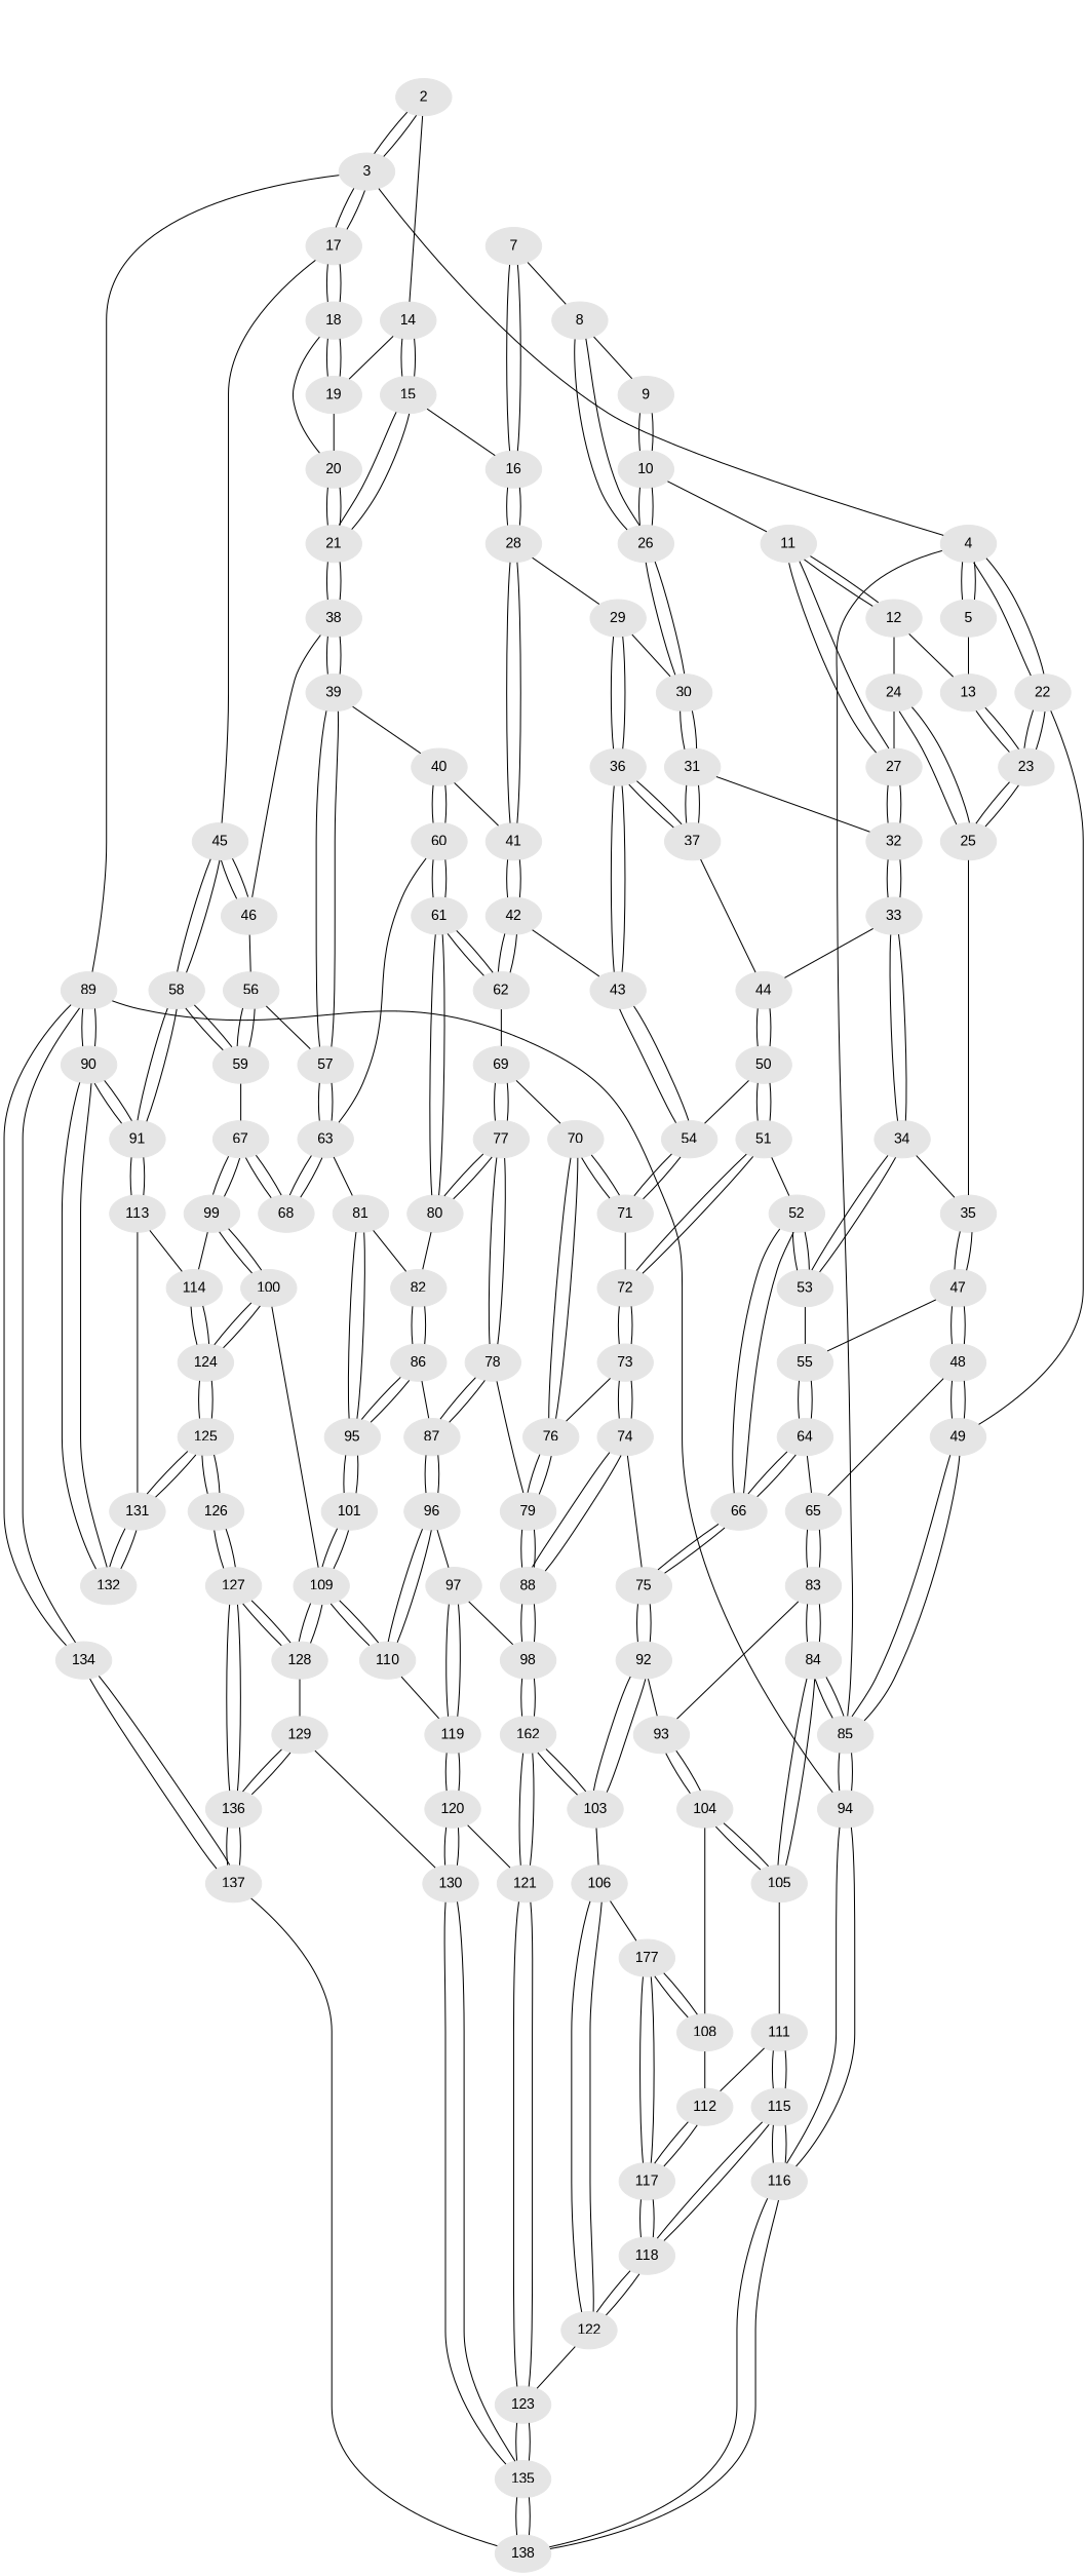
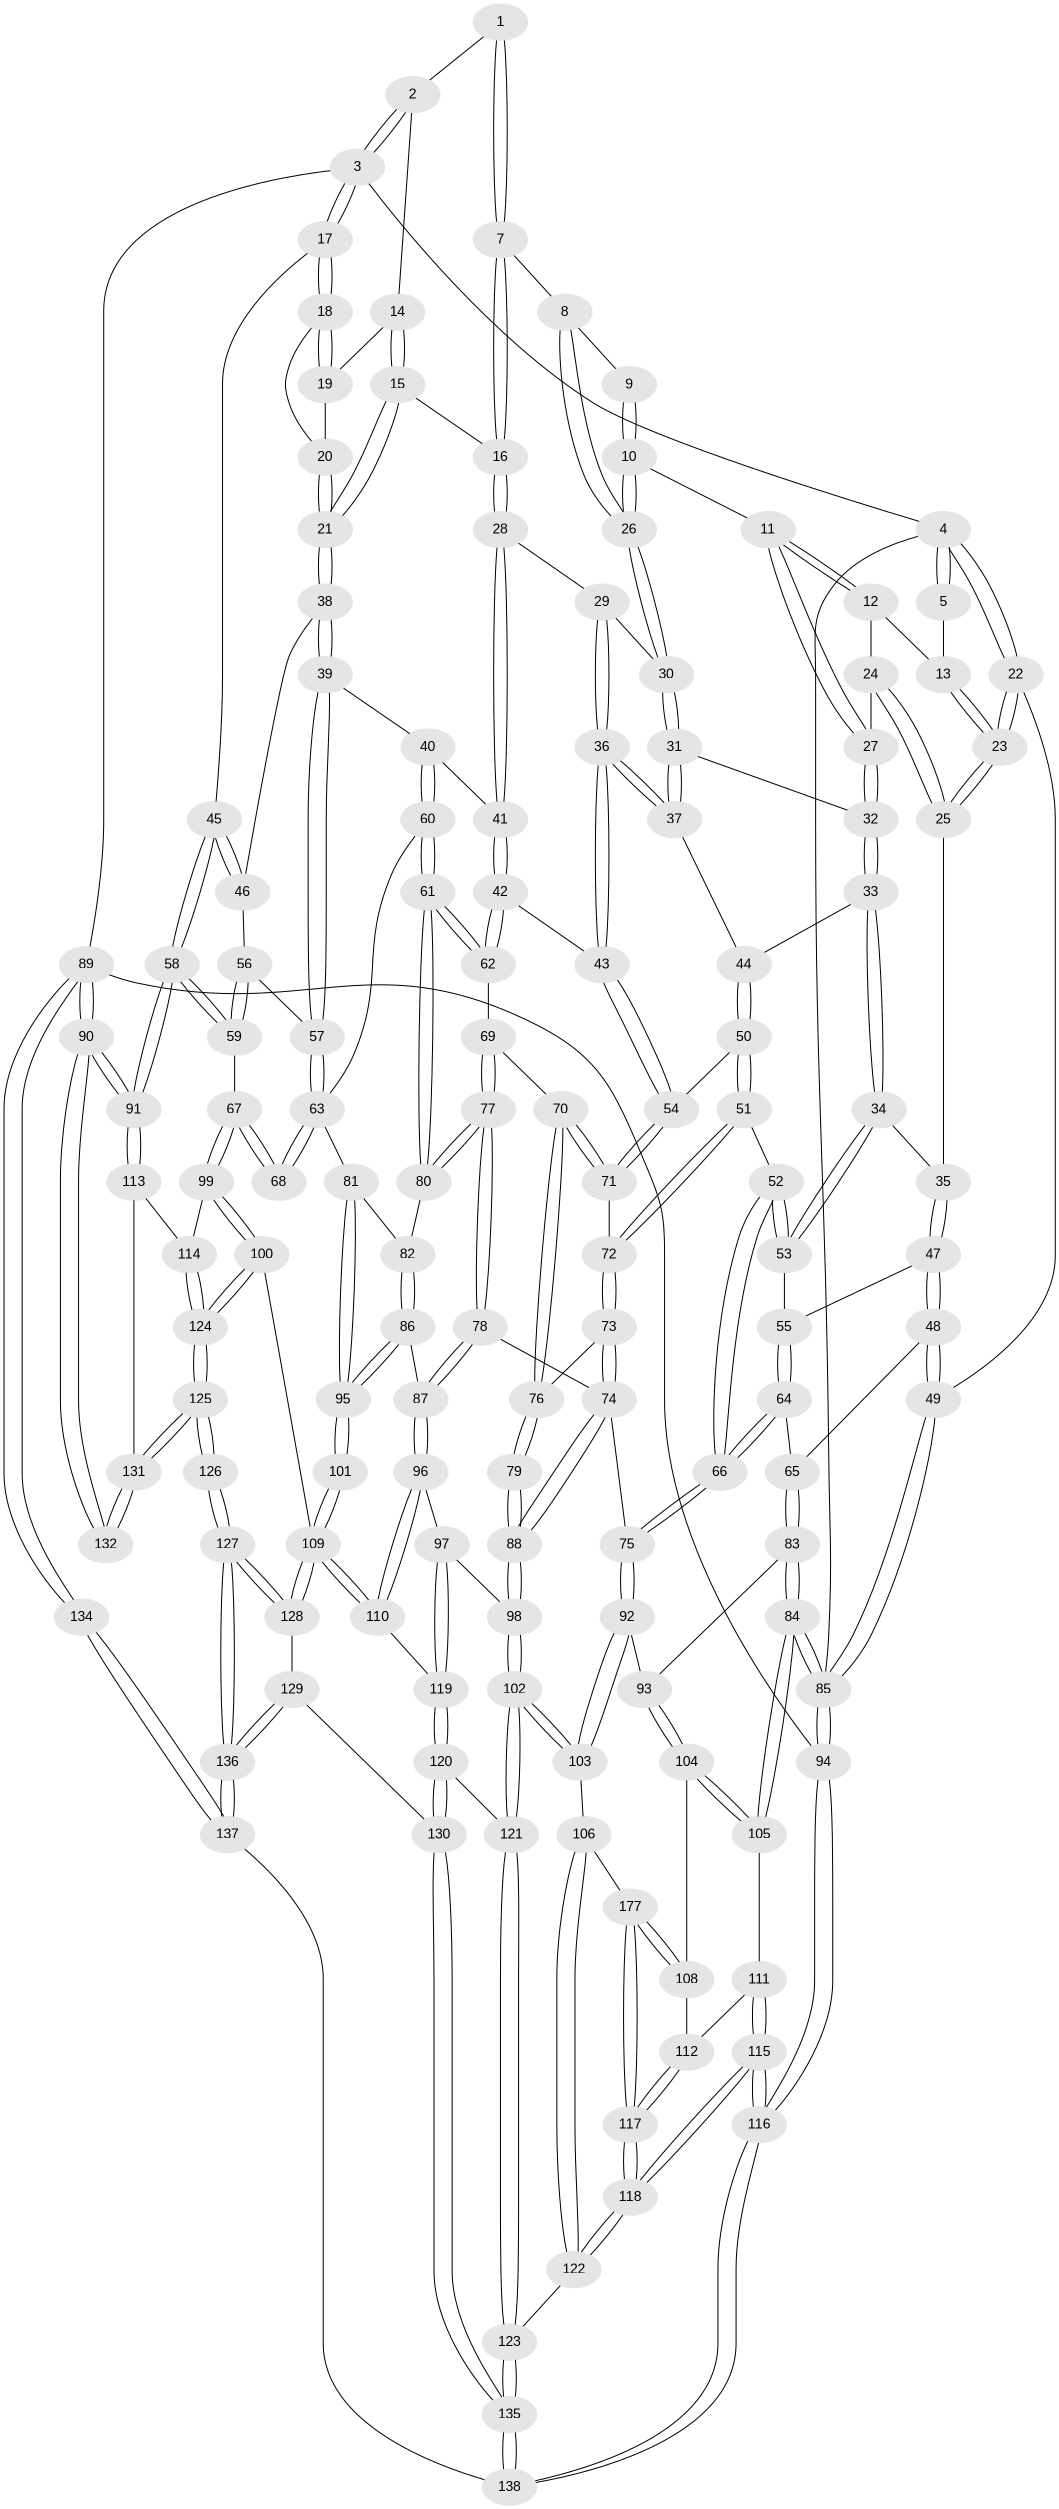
  graph {
    fontname="Liberation Sans"
    node [color=gray90 fontname="Liberation Sans" style=filled]
    edge [fontname="Liberation Sans"]
+   1
    2
    7
    3
    14
    8
    16
    4
    17
    89
    15
    19
    5
    22
    85
    18
    45
    94
    90
    134
    13
    23
    49
    116
    9
    10
    26
    28
    30
    11
    12
    27
    24
    32
    25
    21
    20
    38
    29
    41
    46
    58
    39
    35
    47
    31
    33
    36
    42
    37
    43
    44
    34
    53
    50
    55
    48
    54
    40
    57
    56
    60
    63
    61
    62
    69
    71
    51
    59
    91
    65
    64
    83
    52
    72
    66
    73
    75
    67
    68
    81
    113
    99
    80
    82
    70
    77
    84
    93
    92
    100
    114
    95
    76
    78
    79
    74
    88
    98
    103
    87
    96
    86
    101
    105
    104
    111
    97
    110
-   102 [label=162]
+   102
    132
    137
    131
    106
    108
    138
    109
    119
    120
    121
    124
    125
    128
    123
    n125 [label=177]
    122
    112
    115
    117
    118
    129
    130
    135
    126
    127
    136
+   1 -- 2
+   1 -- 7
+   1 -- 7
    2 -- 3
    2 -- 3
    2 -- 14
    7 -- 8
    7 -- 16
    7 -- 16
    3 -- 4
    3 -- 17
    3 -- 17
    3 -- 89
    14 -- 15
    14 -- 15
    14 -- 19
    8 -- 9
    8 -- 26
    8 -- 26
    16 -- 28
    16 -- 28
    4 -- 5
    4 -- 5
    4 -- 22
    4 -- 22
    4 -- 85
    17 -- 18
    17 -- 18
    17 -- 45
    89 -- 94
    89 -- 90
    89 -- 90
    89 -- 134
    89 -- 134
    15 -- 16
    15 -- 21
    15 -- 21
    19 -- 20
    5 -- 13
    22 -- 23
    22 -- 23
    22 -- 49
    85 -- 94
    85 -- 94
    18 -- 19
    18 -- 19
    18 -- 20
    45 -- 46
    45 -- 46
    45 -- 58
    45 -- 58
    94 -- 116
    94 -- 116
    90 -- 91
    90 -- 91
    90 -- 132
    90 -- 132
    134 -- 137
    134 -- 137
    13 -- 23
    13 -- 23
    23 -- 25
    23 -- 25
    49 -- 85
    49 -- 85
    116 -- 138
    116 -- 138
    9 -- 10
    9 -- 10
    10 -- 26
    10 -- 26
    10 -- 11
    26 -- 30
    26 -- 30
    28 -- 29
    28 -- 41
    28 -- 41
    30 -- 31
    30 -- 31
    11 -- 12
    11 -- 12
    11 -- 27
    11 -- 27
    12 -- 13
    12 -- 24
    27 -- 32
    27 -- 32
    24 -- 27
    24 -- 25
    24 -- 25
    32 -- 33
    32 -- 33
    25 -- 35
    21 -- 38
    21 -- 38
    20 -- 21
    20 -- 21
    38 -- 46
    38 -- 39
    38 -- 39
    29 -- 30
    29 -- 36
    29 -- 36
    41 -- 42
    41 -- 42
    46 -- 56
    58 -- 59
    58 -- 59
    58 -- 91
    58 -- 91
    39 -- 40
    39 -- 57
    39 -- 57
    35 -- 47
    35 -- 47
    47 -- 55
    47 -- 48
    47 -- 48
    31 -- 32
    31 -- 37
    31 -- 37
    33 -- 44
    33 -- 34
    33 -- 34
    36 -- 37
    36 -- 37
    36 -- 43
    36 -- 43
    42 -- 43
    42 -- 62
    42 -- 62
    37 -- 44
    43 -- 54
    43 -- 54
    44 -- 50
    44 -- 50
    34 -- 35
    34 -- 53
    34 -- 53
    53 -- 55
    50 -- 54
    50 -- 51
    50 -- 51
    55 -- 64
    55 -- 64
    48 -- 49
    48 -- 49
    48 -- 65
    54 -- 71
    54 -- 71
    40 -- 41
    40 -- 60
    40 -- 60
    57 -- 63
    57 -- 63
    56 -- 57
    56 -- 59
    56 -- 59
    60 -- 63
    60 -- 61
    60 -- 61
    63 -- 68
    63 -- 68
    63 -- 81
    61 -- 62
    61 -- 62
    61 -- 80
    61 -- 80
    62 -- 69
    69 -- 70
    69 -- 77
    69 -- 77
    71 -- 72
    51 -- 52
    51 -- 72
    51 -- 72
    59 -- 67
    91 -- 113
    91 -- 113
    65 -- 83
    65 -- 83
    64 -- 65
    64 -- 66
    64 -- 66
    83 -- 84
    83 -- 84
    83 -- 93
    52 -- 53
    52 -- 53
    52 -- 66
    52 -- 66
    72 -- 73
    72 -- 73
    66 -- 75
    66 -- 75
    73 -- 76
    73 -- 74
    73 -- 74
    75 -- 92
    75 -- 92
    67 -- 68
    67 -- 68
    67 -- 99
    67 -- 99
    81 -- 82
    81 -- 95
    81 -- 95
    113 -- 114
    113 -- 131
    99 -- 100
    99 -- 100
    99 -- 114
    80 -- 82
    82 -- 86
    82 -- 86
    70 -- 71
    70 -- 71
    70 -- 76
    70 -- 76
    77 -- 80
    77 -- 80
    77 -- 78
    77 -- 78
    84 -- 85
    84 -- 85
    84 -- 105
    84 -- 105
    93 -- 104
    93 -- 104
    92 -- 93
    92 -- 103
    92 -- 103
    100 -- 109
    100 -- 124
    100 -- 124
    114 -- 124
    114 -- 124
    95 -- 101
    95 -- 101
    76 -- 79
    76 -- 79
-   78 -- 79
+   78 -- 74
    78 -- 87
    78 -- 87
    79 -- 88
    79 -- 88
    74 -- 75
    74 -- 88
    74 -- 88
    88 -- 98
    88 -- 98
    98 -- 102
    98 -- 102
    103 -- 106
    87 -- 96
    87 -- 96
    96 -- 97
    96 -- 110
    96 -- 110
    86 -- 95
    86 -- 95
    86 -- 87
    101 -- 109
    101 -- 109
    105 -- 111
    104 -- 105
    104 -- 105
    104 -- 108
    111 -- 112
    111 -- 115
    111 -- 115
    97 -- 98
    97 -- 119
    97 -- 119
    110 -- 119
    102 -- 103
    102 -- 103
    102 -- 121
    102 -- 121
    137 -- 138
    131 -- 132
    131 -- 132
    106 -- n125
    106 -- 122
    106 -- 122
    108 -- 112
    109 -- 110
    109 -- 110
    109 -- 128
    109 -- 128
    119 -- 120
    119 -- 120
    120 -- 121
    120 -- 130
    120 -- 130
    121 -- 123
    121 -- 123
    124 -- 125
    124 -- 125
    125 -- 131
    125 -- 131
    125 -- 126
    125 -- 126
    128 -- 129
    123 -- 135
    123 -- 135
    n125 -- 108
    n125 -- 108
    n125 -- 117
    n125 -- 117
    122 -- 123
    112 -- 117
    112 -- 117
    115 -- 116
    115 -- 116
    115 -- 118
    115 -- 118
    117 -- 118
    117 -- 118
    118 -- 122
    118 -- 122
    129 -- 130
    129 -- 136
    129 -- 136
    130 -- 135
    130 -- 135
    135 -- 138
    135 -- 138
    126 -- 127
    126 -- 127
    127 -- 128
    127 -- 128
    127 -- 136
    127 -- 136
    136 -- 137
    136 -- 137
  }
